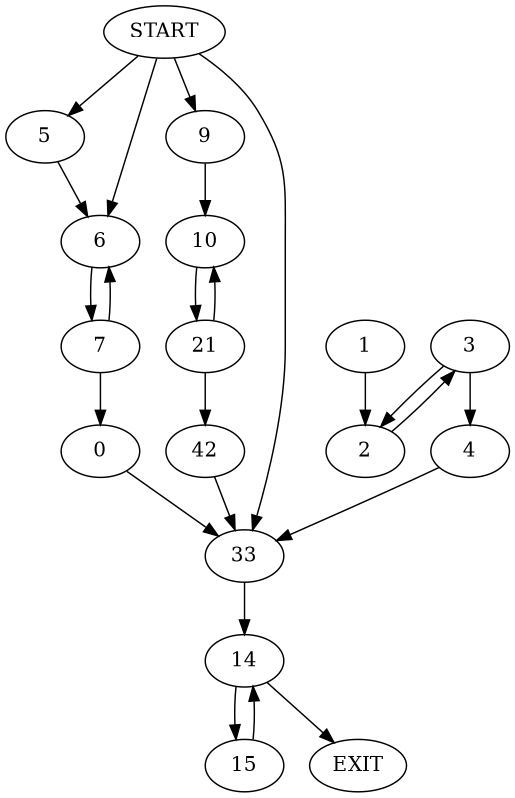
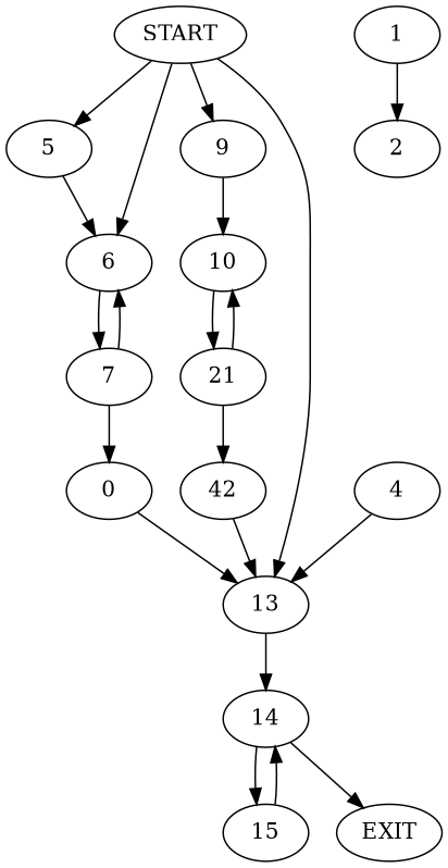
  digraph {
    n1 [label=START]
    5
    9
-   13 [label=33]
+   13
    6
    1
    2
    10
    14
-   3
    4
    7
    n13 [label=0]
    n14 [label=21]
    n15 [label=42]
    15
    n17 [label=EXIT]
    n1 -> 5 [tailport=s2]
    n1 -> 9 [tailport=s3]
    n1 -> 13
    n1 -> 6
    5 -> 6
    9 -> 10
    13 -> 14
    6 -> 7
    1 -> 2
-   2 -> 3
    10 -> n14
    14 -> 15
    14 -> n17
-   3 -> 2
-   3 -> 4
    4 -> 13
    7 -> 6
    7 -> n13
    n13 -> 13
    n14 -> 10
    n14 -> n15
    n15 -> 13
    15 -> 14
  }
